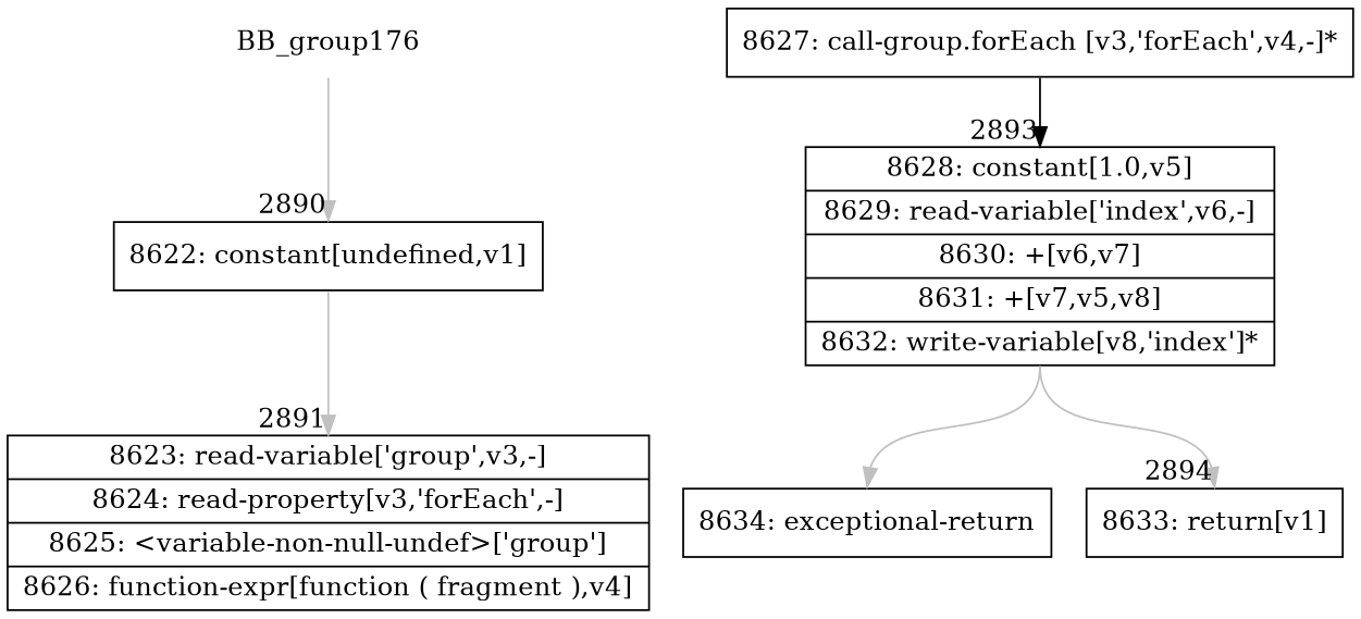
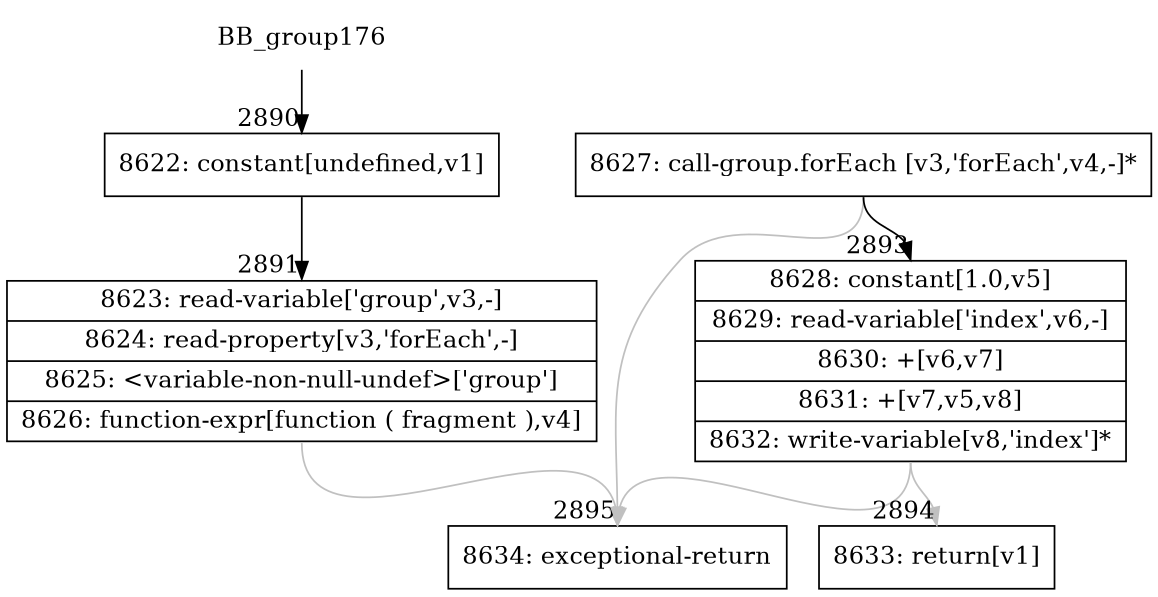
  digraph {
    rankdir=TD
    node [shape=record]
    edge [headport=n tailport=s color=gray]
    n1 [label=BB_group176 shape=none]
    n2 [label="{8622: constant[undefined,v1]}"]
    n3 [label="{8623: read-variable['group',v3,-]|8624: read-property[v3,'forEach',-]|8625: \<variable-non-null-undef\>['group']|8626: function-expr[function ( fragment ),v4]}"]
    n4 [label="{8634: exceptional-return}"]
    n5 [label="{8627: call-group.forEach [v3,'forEach',v4,-]*}"]
    n6 [label="{8628: constant[1.0,v5]|8629: read-variable['index',v6,-]|8630: +[v6,v7]|8631: +[v7,v5,v8]|8632: write-variable[v8,'index']*}"]
    n7 [label="{8633: return[v1]}"]
-   n1 -> n2 [headlabel="    2890"]
-   n2 -> n3 [headlabel="      2891"]
+   n1 -> n2 [headlabel="    2890" color=""]
+   n2 -> n3 [headlabel="      2891" color=""]
+   n3 -> n4 [headlabel="      2895"]
+   n5 -> n4
    n5 -> n6 [headlabel="      2893" color=""]
    n6 -> n4
    n6 -> n7 [headlabel="      2894"]
  }
